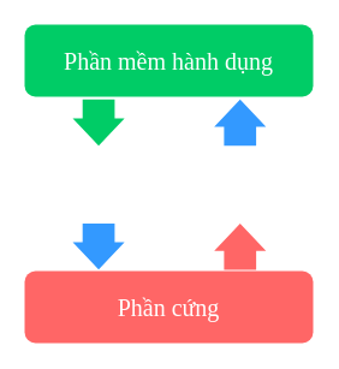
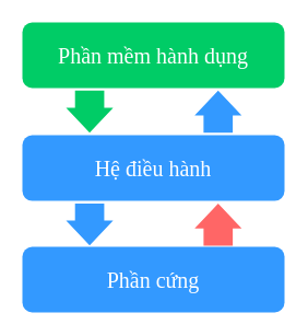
  <mxCell id="0" />
  <mxCell id="1" parent="0" />
- <mxCell id="2" value="Phần cứng" style="rounded=1;whiteSpace=wrap;html=1;fontFamily=Segoe UI Variable Display;fontSize=20;fillColor=#FF6666;strokeColor=none;fontColor=#FFFFFF;" parent="1" vertex="1"><mxGeometry x="20" y="225" width="240" height="60" as="geometry" /></mxCell>
+ <mxCell id="2" value="Phần cứng" style="rounded=1;whiteSpace=wrap;html=1;fontFamily=Segoe UI Variable Display;fontSize=20;fillColor=#3399ff;strokeColor=none;fontColor=#FFFFFF;" parent="1" vertex="1"><mxGeometry x="20" y="225" width="240" height="60" as="geometry" /></mxCell>
  <mxCell id="3" value="Phần mềm hành dụng" style="rounded=1;whiteSpace=wrap;html=1;fontFamily=Segoe UI Variable Display;fontSize=20;fillColor=#00CC66;strokeColor=none;fontColor=#FFFFFF;" parent="1" vertex="1"><mxGeometry x="20" y="20" width="240" height="60" as="geometry" /></mxCell>
+ <mxCell id="4" value="Hệ điều hành" style="rounded=1;whiteSpace=wrap;html=1;fontFamily=Segoe UI Variable Display;fontSize=20;fillColor=#3399FF;strokeColor=none;fontColor=#FFFFFF;" parent="1" vertex="1"><mxGeometry x="20" y="123.09" width="240" height="60" as="geometry" /></mxCell>
  <mxCell id="5" value="" style="html=1;shadow=0;dashed=0;align=center;verticalAlign=middle;shape=mxgraph.arrows2.arrow;dy=0.38;dx=22.79;notch=0;strokeColor=none;fontFamily=Segoe UI Variable Display;fontSize=20;fontColor=#FFFFFF;fillColor=#00CC66;rotation=90;" parent="1" vertex="1"><mxGeometry x="62.31" y="80" width="38.49" height="43.09" as="geometry" /></mxCell>
  <mxCell id="6" value="" style="html=1;shadow=0;dashed=0;align=center;verticalAlign=middle;shape=mxgraph.arrows2.arrow;dy=0.38;dx=22.79;notch=0;strokeColor=none;fontFamily=Segoe UI Variable Display;fontSize=20;fontColor=#FFFFFF;fillColor=#3399FF;rotation=-90;" parent="1" vertex="1"><mxGeometry x="180" y="80" width="38.49" height="43.09" as="geometry" /></mxCell>
  <mxCell id="7" value="" style="html=1;shadow=0;dashed=0;align=center;verticalAlign=middle;shape=mxgraph.arrows2.arrow;dy=0.38;dx=22.79;notch=0;strokeColor=none;fontFamily=Segoe UI Variable Display;fontSize=20;fontColor=#FFFFFF;fillColor=#3399FF;rotation=90;" parent="1" vertex="1"><mxGeometry x="62.31" y="183.09" width="38.49" height="43.09" as="geometry" /></mxCell>
  <mxCell id="8" value="" style="html=1;shadow=0;dashed=0;align=center;verticalAlign=middle;shape=mxgraph.arrows2.arrow;dy=0.38;dx=22.79;notch=0;strokeColor=none;fontFamily=Segoe UI Variable Display;fontSize=20;fontColor=#FFFFFF;fillColor=#FF6666;rotation=-90;" parent="1" vertex="1"><mxGeometry x="180" y="183.09" width="38.49" height="43.09" as="geometry" /></mxCell>
